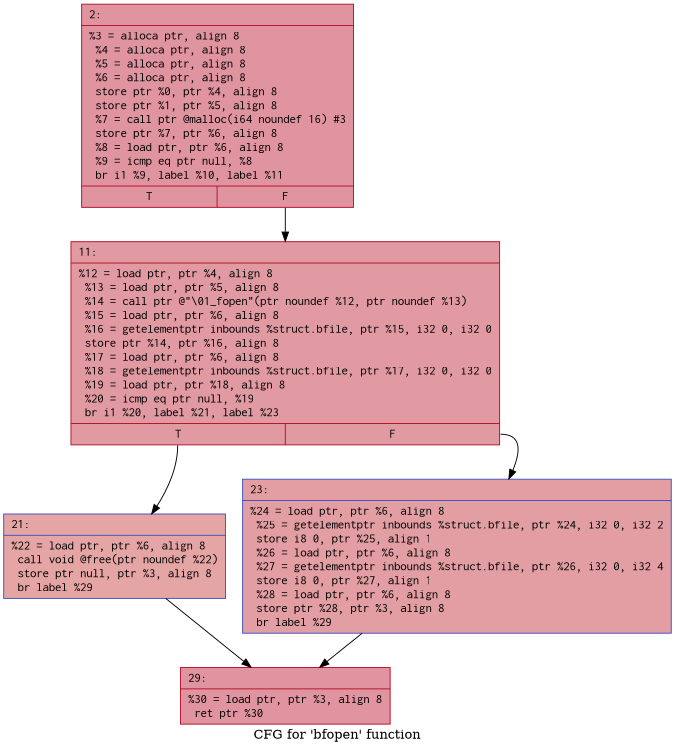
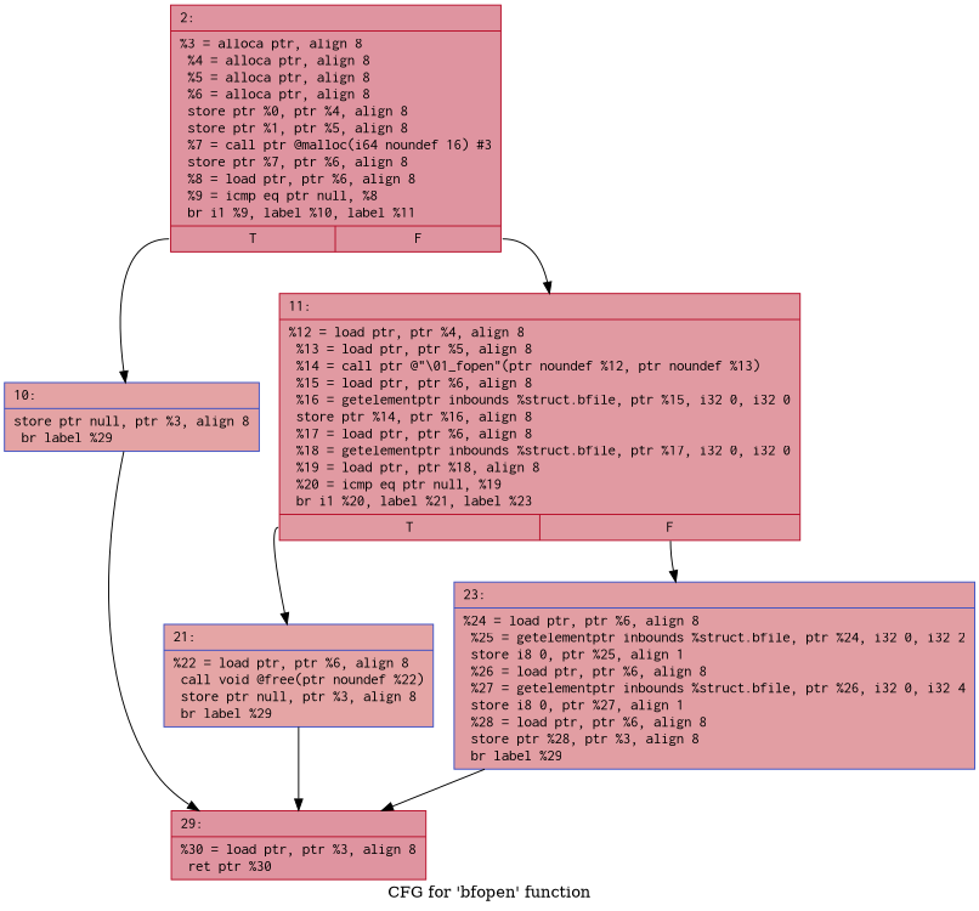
  digraph {
    label="CFG for 'bfopen' function"
    node [color="#b70d28ff" fillcolor="#b70d2870" fontname=Courier shape=record style=filled]
    n1 [label="{2:\l|  %3 = alloca ptr, align 8\l  %4 = alloca ptr, align 8\l  %5 = alloca ptr, align 8\l  %6 = alloca ptr, align 8\l  store ptr %0, ptr %4, align 8\l  store ptr %1, ptr %5, align 8\l  %7 = call ptr @malloc(i64 noundef 16) #3\l  store ptr %7, ptr %6, align 8\l  %8 = load ptr, ptr %6, align 8\l  %9 = icmp eq ptr null, %8\l  br i1 %9, label %10, label %11\l|{<s0>T|<s1>F}}"]
+   n2 [color="#3d50c3ff" fillcolor="#c32e3170" label="{10:\l|  store ptr null, ptr %3, align 8\l  br label %29\l}"]
    n3 [fillcolor="#bb1b2c70" label="{11:\l|  %12 = load ptr, ptr %4, align 8\l  %13 = load ptr, ptr %5, align 8\l  %14 = call ptr @\"\\01_fopen\"(ptr noundef %12, ptr noundef %13)\l  %15 = load ptr, ptr %6, align 8\l  %16 = getelementptr inbounds %struct.bfile, ptr %15, i32 0, i32 0\l  store ptr %14, ptr %16, align 8\l  %17 = load ptr, ptr %6, align 8\l  %18 = getelementptr inbounds %struct.bfile, ptr %17, i32 0, i32 0\l  %19 = load ptr, ptr %18, align 8\l  %20 = icmp eq ptr null, %19\l  br i1 %20, label %21, label %23\l|{<s0>T|<s1>F}}"]
    n4 [label="{29:\l|  %30 = load ptr, ptr %3, align 8\l  ret ptr %30\l}"]
    n5 [color="#3d50c3ff" fillcolor="#c5333470" label="{21:\l|  %22 = load ptr, ptr %6, align 8\l  call void @free(ptr noundef %22)\l  store ptr null, ptr %3, align 8\l  br label %29\l}"]
    n6 [color="#3d50c3ff" fillcolor="#be242e70" label="{23:\l|  %24 = load ptr, ptr %6, align 8\l  %25 = getelementptr inbounds %struct.bfile, ptr %24, i32 0, i32 2\l  store i8 0, ptr %25, align 1\l  %26 = load ptr, ptr %6, align 8\l  %27 = getelementptr inbounds %struct.bfile, ptr %26, i32 0, i32 4\l  store i8 0, ptr %27, align 1\l  %28 = load ptr, ptr %6, align 8\l  store ptr %28, ptr %3, align 8\l  br label %29\l}"]
+   n1 -> n2 [tailport=s0]
    n1 -> n3 [tailport=s1]
+   n2 -> n4
    n3 -> n5 [tailport=s0]
    n3 -> n6 [tailport=s1]
    n5 -> n4
    n6 -> n4
  }
